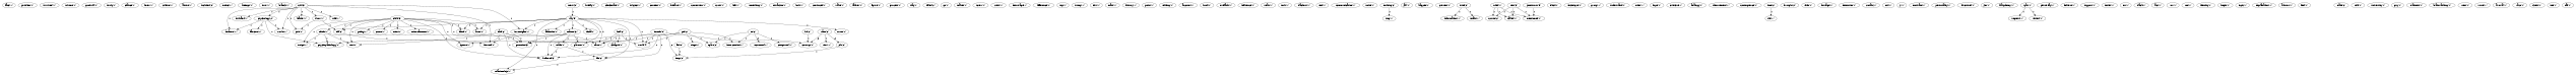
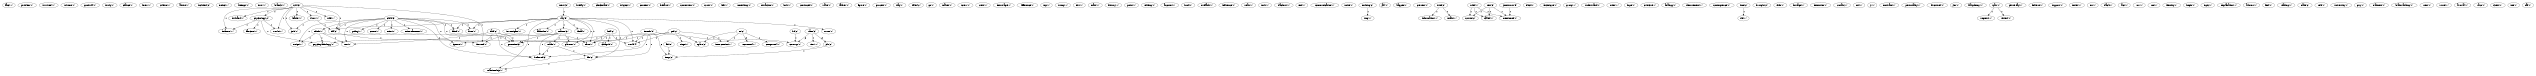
  digraph {
    n1 [label="face(1)"]
    n2 [label="problem(1)"]
    n3 [label="survived(1)"]
    n4 [label="volume(1)"]
    n5 [label="goodwill(1)"]
    n6 [label="study(1)"]
    n7 [label="chance(1)"]
    n8 [label="knew(1)"]
    n9 [label="cultism(1)"]
    n10 [label="abuse(1)"]
    n11 [label="included(2)"]
    n12 [label="notice(1)"]
    n13 [label="attempt(1)"]
    n14 [label="hour(1)"]
    n15 [label="branch(1)"]
    n16 [label="cult(3)"]
    n17 [label="leader(1)"]
    n18 [label="show(1)"]
    n19 [label="wife(1)"]
    n20 [label="psychology(2)"]
    n21 [label="kill(3)"]
    n22 [label="works(1)"]
    n23 [label="shouted(1)"]
    n24 [label="husband(1)"]
    n25 [label="amateur(1)"]
    n26 [label="jerk(1)"]
    n27 [label="ex(2)"]
    n28 [label="recounted(1)"]
    n29 [label="compound(1)"]
    n30 [label="intercession(1)"]
    n31 [label="spare(2)"]
    n32 [label="psychopathology(1)"]
    n33 [label="fascism(1)"]
    n34 [label="briefly(1)"]
    n35 [label="checkmate(1)"]
    n36 [label="subject(1)"]
    n37 [label="content(1)"]
    n38 [label="behave(1)"]
    n39 [label="conversion(1)"]
    n40 [label="cross(1)"]
    n41 [label="left(1)"]
    n42 [label="something(1)"]
    n43 [label="ostracism(1)"]
    n44 [label="look(1)"]
    n45 [label="convinced(1)"]
    n46 [label="wake(1)"]
    n47 [label="news(3)"]
    n48 [label="way(5)"]
    n49 [label="hand(1)"]
    n50 [label="auto(1)"]
    n51 [label="owns(1)"]
    n52 [label="matter(3)"]
    n53 [label="abandon(1)"]
    n54 [label="partner(1)"]
    n55 [label="ideal(1)"]
    n56 [label="save(1)"]
    n57 [label="investigate(1)"]
    n58 [label="world(4)"]
    n59 [label="life(2)"]
    n60 [label="relationship(1)"]
    n61 [label="believed(3)"]
    n62 [label="gummint(3)"]
    n63 [label="made(1)"]
    n64 [label="father(1)"]
    n65 [label="figure(1)"]
    n66 [label="process(1)"]
    n67 [label="stay(1)"]
    n68 [label="killed(2)"]
    n69 [label="go(1)"]
    n70 [label="makes(1)"]
    n71 [label="screw(1)"]
    n72 [label="press(1)"]
    n73 [label="entourage(1)"]
    n74 [label="difference(1)"]
    n75 [label="rep(1)"]
    n76 [label="trump(1)"]
    n77 [label="edu(1)"]
    n78 [label="mass(1)"]
    n79 [label="history(1)"]
    n80 [label="point(1)"]
    n81 [label="editing(1)"]
    n82 [label="account(1)"]
    n83 [label="book(1)"]
    n84 [label="outflank(1)"]
    n85 [label="influence(1)"]
    n86 [label="wean(1)"]
    n87 [label="took(1)"]
    n88 [label="child(3)"]
    n89 [label="policy(1)"]
    n90 [label="come(1)"]
    n91 [label="exist(1)"]
    n92 [label="mistreatment(1)"]
    n93 [label="think(1)"]
    n94 [label="stripe(1)"]
    n95 [label="ignore(1)"]
    n96 [label="rest(1)"]
    n97 [label="blackout(1)"]
    n98 [label="end(1)"]
    n99 [label="communication(1)"]
    n100 [label="noise(1)"]
    n101 [label="nothing(2)"]
    n102 [label="stop(1)"]
    n103 [label="jail(1)"]
    n104 [label="happen(1)"]
    n105 [label="prevent(1)"]
    n106 [label="tried(2)"]
    n107 [label="information(1)"]
    n108 [label="retain(1)"]
    n109 [label="text(3)"]
    n110 [label="called(1)"]
    n111 [label="course(2)"]
    n112 [label="mentioned(1)"]
    n113 [label="elicit(1)"]
    n114 [label="technique(1)"]
    n115 [label="group(1)"]
    n116 [label="understand(1)"]
    n117 [label="order(1)"]
    n118 [label="hope(1)"]
    n119 [label="criticize(1)"]
    n120 [label="analogy(1)"]
    n121 [label="denouement(1)"]
    n122 [label="consequence(1)"]
    n123 [label="time(2)"]
    n124 [label="die(1)"]
    n125 [label="brought(2)"]
    n126 [label="didn(1)"]
    n127 [label="hostage(1)"]
    n128 [label="want(3)"]
    n129 [label="view(1)"]
    n130 [label="job(2)"]
    n131 [label="coverup(1)"]
    n132 [label="keep(2)"]
    n133 [label="batf(2)"]
    n134 [label="extension(1)"]
    n135 [label="hell(2)"]
    n136 [label="catapult(1)"]
    n137 [label="prosaic(1)"]
    n138 [label="mit(1)"]
    n139 [label="jr(1)"]
    n140 [label="motivate(1)"]
    n141 [label="personality(1)"]
    n142 [label="discussed(1)"]
    n143 [label="jim(1)"]
    n144 [label="blasphemy(1)"]
    n145 [label="ryan(1)"]
    n146 [label="request(1)"]
    n147 [label="visited(1)"]
    n148 [label="yesterday(1)"]
    n149 [label="believe(1)"]
    n150 [label="god(2)"]
    n151 [label="siege(1)"]
    n152 [label="support(1)"]
    n153 [label="series(1)"]
    n154 [label="leo(1)"]
    n155 [label="black(1)"]
    n156 [label="fact(1)"]
    n157 [label="row(1)"]
    n158 [label="hoe(1)"]
    n159 [label="identity(1)"]
    n160 [label="begin(1)"]
    n161 [label="logic(1)"]
    n162 [label="explanation(1)"]
    n163 [label="adorno(1)"]
    n164 [label="koresh(5)"]
    n165 [label="oded(1)"]
    n166 [label="feel(1)"]
+   n167 [label="reading(1)"]
    n168 [label="make(2)"]
    n169 [label="held(1)"]
    n170 [label="university(1)"]
    n171 [label="bd(2)"]
    n172 [label="guy(1)"]
    n173 [label="jonestown(5)"]
    n174 [label="madness(1)"]
    n175 [label="brainwashing(1)"]
    n176 [label="went(1)"]
    n177 [label="wrote(1)"]
    n178 [label="avowal(1)"]
    n179 [label="fbi(8)"]
    n180 [label="waco(1)"]
    n181 [label="chess(1)"]
    n182 [label="see(1)"]
    n183 [label="oaf(1)"]
    n16 -> n17 [label=1]
    n16 -> n18 [label=1]
    n16 -> n19 [label=1]
    n16 -> n20 [label=1]
-   n16 -> n57 [label=1]
+   n16 -> n21 [label=1]
    n16 -> n22 [label=1]
    n16 -> n23 [label=1]
    n16 -> n24 [label=1]
    n16 -> n25 [label=1]
    n16 -> n26 [label=1]
    n18 -> n21 [label=1]
    n18 -> n26 [label=1]
    n20 -> n22 [label=1]
    n20 -> n25 [label=1]
    n20 -> n32 [label=1]
    n20 -> n33 [label=1]
    n21 -> n23 [label=1]
    n27 -> n28 [label=2]
    n27 -> n29 [label=1]
    n27 -> n30 [label=1]
    n27 -> n31 [label=1]
    n47 -> n48 [label=1]
    n48 -> n21 [label=1]
    n48 -> n49 [label=1]
    n48 -> n50 [label=1]
    n48 -> n51 [label=1]
    n48 -> n52 [label=1]
    n48 -> n53 [label=1]
    n48 -> n54 [label=1]
    n48 -> n55 [label=1]
    n48 -> n56 [label=1]
    n48 -> n57 [label=1]
    n48 -> n58 [label=1]
    n48 -> n59 [label=1]
    n48 -> n60 [label=1]
    n52 -> n23 [label=1]
    n52 -> n54 [label=1]
    n52 -> n61 [label=1]
    n52 -> n62 [label=1]
    n52 -> n63 [label=1]
    n59 -> n60 [label=1]
    n63 -> n59 [label=1]
    n63 -> n61 [label=1]
    n88 -> n21 [label=1]
    n88 -> n49 [label=1]
    n88 -> n50 [label=1]
    n88 -> n61 [label=1]
    n88 -> n62 [label=1]
    n88 -> n89 [label=1]
    n88 -> n90 [label=1]
    n88 -> n91 [label=1]
    n88 -> n92 [label=1]
    n88 -> n93 [label=1]
    n88 -> n94 [label=1]
    n88 -> n95 [label=1]
    n88 -> n96 [label=1]
    n93 -> n32 [label=1]
    n93 -> n62 [label=1]
    n93 -> n94 [label=1]
    n93 -> n96 [label=1]
    n101 -> n102 [label=1]
    n106 -> n107 [label=1]
    n106 -> n108 [label=1]
    n109 -> n110 [label=1]
    n109 -> n111 [label=1]
    n109 -> n112 [label=1]
    n123 -> n124 [label=1]
    n128 -> n129 [label=1]
    n128 -> n130 [label=2]
    n128 -> n131 [label=2]
    n130 -> n132 [label=1]
    n133 -> n56 [label=1]
    n133 -> n61 [label=1]
    n133 -> n62 [label=1]
    n133 -> n95 [label=1]
    n133 -> n96 [label=1]
    n135 -> n56 [label=1]
    n135 -> n58 [label=1]
    n135 -> n62 [label=1]
    n135 -> n136 [label=1]
    n145 -> n146 [label=1]
    n145 -> n147 [label=1]
    n150 -> n30 [label=1]
    n150 -> n31 [label=1]
    n150 -> n56 [label=1]
    n150 -> n58 [label=1]
    n150 -> n62 [label=1]
    n150 -> n151 [label=1]
    n164 -> n32 [label=1]
    n164 -> n58 [label=1]
    n164 -> n59 [label=1]
    n164 -> n61 [label=1]
    n164 -> n131 [label=1]
    n164 -> n132 [label=2]
    n165 -> n110 [label=1]
    n165 -> n111 [label=1]
    n165 -> n112 [label=1]
    n171 -> n131 [label=1]
    n173 -> n112 [label=1]
    n179 -> n132 [label=1]
  }
